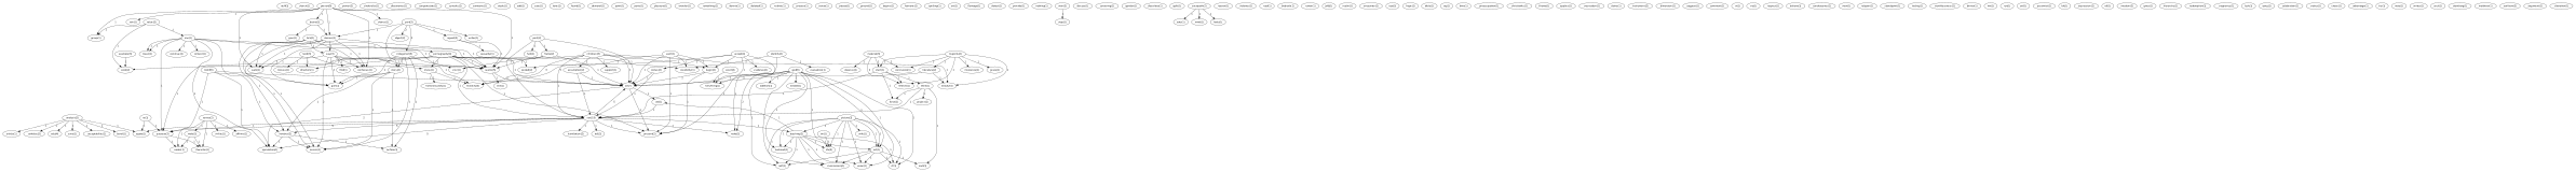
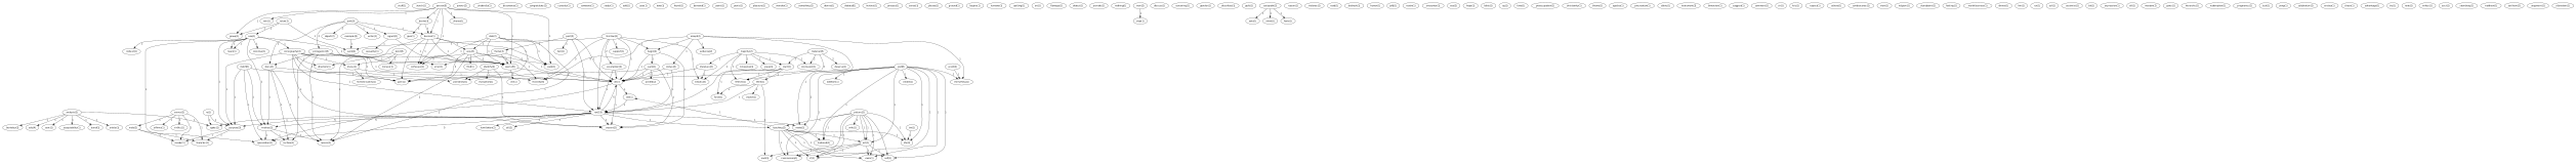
  digraph {
    fontname=Nunito
    node [fontname=Nunito]
    edge [fontname=Nunito]
    n1 [label="stuff(1)"]
    n2 [label="church(1)"]
    n3 [label="example(3)"]
    n4 [label="work(2)"]
    n5 [label="power(2)"]
    n6 [label="cinderella(1)"]
    n7 [label="dissonance(1)"]
    n8 [label="congratulate(1)"]
    n9 [label="curiosity(1)"]
    n10 [label="someone(1)"]
    n11 [label="analysis(2)"]
    n12 [label="article(1)"]
    n13 [label="berkeley(2)"]
    n14 [label="edu(4)"]
    n15 [label="save(1)"]
    n16 [label="agate(1)"]
    n17 [label="acceptability(1)"]
    n18 [label="band(1)"]
    n19 [label="study(1)"]
    n20 [label="person(5)"]
    n21 [label="rain(1)"]
    n22 [label="desire(2)"]
    n23 [label="desires(1)"]
    n24 [label="group(1)"]
    n25 [label="walk(1)"]
    n26 [label="confesses(1)"]
    n27 [label="shares(1)"]
    n28 [label="seems(5)"]
    n29 [label="give(1)"]
    n30 [label="way(3)"]
    n31 [label="gain(1)"]
    n32 [label="access(1)"]
    n33 [label="alt(7)"]
    n34 [label="line(1)"]
    n35 [label="morality(6)"]
    n36 [label="find(1)"]
    n37 [label="present(2)"]
    n38 [label="ejaculation(1)"]
    n39 [label="see(1)"]
    n40 [label="add(1)"]
    n41 [label="case(1)"]
    n42 [label="tone(1)"]
    n43 [label="found(1)"]
    n44 [label="demand(1)"]
    n45 [label="point(1)"]
    n46 [label="penis(1)"]
    n47 [label="pleasure(1)"]
    n48 [label="wonder(1)"]
    n49 [label="accept(4)"]
    n50 [label="evidence(2)"]
    n51 [label="comes(2)"]
    n52 [label="begin(2)"]
    n53 [label="everything(1)"]
    n54 [label="make(2)"]
    n55 [label="sex(19)"]
    n56 [label="purpose(3)"]
    n57 [label="involves(2)"]
    n58 [label="teaching(2)"]
    n59 [label="humiliation(2)"]
    n60 [label="tell(2)"]
    n61 [label="fallible(1)"]
    n62 [label="serves(2)"]
    n63 [label="male(2)"]
    n64 [label="virility(1)"]
    n65 [label="affirms(1)"]
    n66 [label="reader(1)"]
    n67 [label="character(1)"]
    n68 [label="material(3)"]
    n69 [label="deserve(1)"]
    n70 [label="start(1)"]
    n71 [label="reflects(1)"]
    n72 [label="conclusion(1)"]
    n73 [label="think(1)"]
    n74 [label="force(1)"]
    n75 [label="project(1)"]
    n76 [label="mull(1)"]
    n77 [label="something(1)"]
    n78 [label="dennis(1)"]
    n79 [label="deleted(1)"]
    n80 [label="instinct(1)"]
    n81 [label="process(1)"]
    n82 [label="value(2)"]
    n83 [label="one(1)"]
    n84 [label="pornography(4)"]
    n85 [label="context(1)"]
    n86 [label="mean(1)"]
    n87 [label="errer(1)"]
    n88 [label="construe(1)"]
    n89 [label="direction(1)"]
    n90 [label="know(1)"]
    n91 [label="possibility(1)"]
    n92 [label="posted(2)"]
    n93 [label="surface(1)"]
    n94 [label="sense(1)"]
    n95 [label="tend(3)"]
    n96 [label="morass(1)"]
    n97 [label="homosexuality(1)"]
    n98 [label="please(1)"]
    n99 [label="ground(1)"]
    n100 [label="begins(1)"]
    n101 [label="humane(1)"]
    n102 [label="spelling(1)"]
    n103 [label="post(2)"]
    n104 [label="hell(1)"]
    n105 [label="flame(2)"]
    n106 [label="act(1)"]
    n107 [label="self(1)"]
    n108 [label="transmission(1)"]
    n109 [label="cf(1)"]
    n110 [label="union(1)"]
    n111 [label="husband(1)"]
    n112 [label="life(3)"]
    n113 [label="art(1)"]
    n114 [label="identify(2)"]
    n115 [label="evaluation(1)"]
    n116 [label="flamage(1)"]
    n117 [label="detect(1)"]
    n118 [label="provide(1)"]
    n119 [label="part(3)"]
    n120 [label="writer(1)"]
    n121 [label="object(2)"]
    n122 [label="regard(2)"]
    n123 [label="protagonist(3)"]
    n124 [label="story(2)"]
    n125 [label="sexuality(1)"]
    n126 [label="re(1)"]
    n127 [label="nothing(1)"]
    n128 [label="won(2)"]
    n129 [label="stop(1)"]
    n130 [label="discuss(1)"]
    n131 [label="censoring(1)"]
    n132 [label="gender(1)"]
    n133 [label="describes(1)"]
    n134 [label="dick(2)"]
    n135 [label="guilt(1)"]
    n136 [label="sociopath(2)"]
    n137 [label="eats(1)"]
    n138 [label="mind(1)"]
    n139 [label="feels(1)"]
    n140 [label="reason(1)"]
    n141 [label="violence(1)"]
    n142 [label="majority(2)"]
    n143 [label="innocence(1)"]
    n144 [label="grace(1)"]
    n145 [label="literature(2)"]
    n146 [label="beauty(4)"]
    n147 [label="read(1)"]
    n148 [label="bedrock(1)"]
    n149 [label="humor(1)"]
    n150 [label="jeffj(1)"]
    n151 [label="realm(1)"]
    n152 [label="encounter(1)"]
    n153 [label="eye(2)"]
    n154 [label="hope(1)"]
    n155 [label="christian(3)"]
    n156 [label="assumption(2)"]
    n157 [label="support(1)"]
    n158 [label="bible(1)"]
    n159 [label="sig(1)"]
    n160 [label="time(1)"]
    n161 [label="preoccupation(1)"]
    n162 [label="christianity(1)"]
    n163 [label="theme(1)"]
    n164 [label="word(2)"]
    n165 [label="want(1)"]
    n166 [label="applies(1)"]
    n167 [label="procreation(1)"]
    n168 [label="dzkriz(1)"]
    n169 [label="instrument(2)"]
    n170 [label="picture(2)"]
    n171 [label="wife(1)"]
    n172 [label="dimension(1)"]
    n173 [label="suggest(1)"]
    n174 [label="comment(1)"]
    n175 [label="sir(1)"]
    n176 [label="kriz(1)"]
    n177 [label="respect(1)"]
    n178 [label="believe(1)"]
    n179 [label="god(6)"]
    n180 [label="addition(1)"]
    n181 [label="condescence(1)"]
    n182 [label="view(1)"]
    n183 [label="religion(1)"]
    n184 [label="standpoint(1)"]
    n185 [label="feeling(1)"]
    n186 [label="worthlessness(1)"]
    n187 [label="motif(6)"]
    n188 [label="dinner(1)"]
    n189 [label="hm(1)"]
    n190 [label="run(1)"]
    n191 [label="ocf(1)"]
    n192 [label="pessimist(1)"]
    n193 [label="bit(1)"]
    n194 [label="expression(1)"]
    n195 [label="elf(1)"]
    n196 [label="moslem(2)"]
    n197 [label="gives(1)"]
    n198 [label="hierarchy(1)"]
    n199 [label="redemption(1)"]
    n200 [label="pregnancy(1)"]
    n201 [label="luck(1)"]
    n202 [label="yang(1)"]
    n203 [label="celebration(1)"]
    n204 [label="erotica(1)"]
    n205 [label="chaos(1)"]
    n206 [label="advantage(1)"]
    n207 [label="try(1)"]
    n208 [label="note(1)"]
    n209 [label="writes(1)"]
    n210 [label="ascii(1)"]
    n211 [label="sternberg(1)"]
    n212 [label="tm(1)"]
    n213 [label="matthew(1)"]
    n214 [label="earlham(2)"]
    n215 [label="argument(1)"]
    n216 [label="alienation(1)"]
    n3 -> n4 [label=1]
    n11 -> n12 [label=1]
    n11 -> n13 [label=1]
    n11 -> n14 [label=1]
    n11 -> n15 [label=1]
    n11 -> n16 [label=1]
    n11 -> n17 [label=1]
    n11 -> n18 [label=1]
    n20 -> n21 [label=1]
    n20 -> n22 [label=1]
    n20 -> n23 [label=1]
    n20 -> n24 [label=1]
    n20 -> n25 [label=1]
    n20 -> n26 [label=1]
    n20 -> n27 [label=1]
    n20 -> n28 [label=1]
    n22 -> n23 [label=1]
    n22 -> n29 [label=1]
    n23 -> n25 [label=1]
    n23 -> n26 [label=1]
    n23 -> n28 [label=1]
    n23 -> n30 [label=1]
    n23 -> n31 [label=1]
    n23 -> n32 [label=1]
    n28 -> n33 [label=1]
    n28 -> n34 [label=1]
    n30 -> n25 [label=2]
    n30 -> n26 [label=2]
    n30 -> n28 [label=2]
    n30 -> n31 [label=2]
    n30 -> n32 [label=2]
    n30 -> n35 [label=1]
    n30 -> n36 [label=1]
    n33 -> n37 [label=1]
    n33 -> n38 [label=2]
    n33 -> n39 [label=1]
    n39 -> n55 [label=1]
    n49 -> n35 [label=5]
    n49 -> n50 [label=1]
    n49 -> n51 [label=1]
    n49 -> n52 [label=1]
    n49 -> n53 [label=1]
    n49 -> n54 [label=1]
    n51 -> n33 [label=1]
    n51 -> n55 [label=1]
    n52 -> n33 [label=1]
    n52 -> n37 [label=1]
    n55 -> n16 [label=1]
    n55 -> n33 [label=5]
    n55 -> n37 [label=1]
    n55 -> n38 [label=5]
    n55 -> n54 [label=1]
    n55 -> n56 [label=5]
    n55 -> n57 [label=5]
    n55 -> n58 [label=1]
    n55 -> n59 [label=1]
    n55 -> n60 [label=1]
    n56 -> n66 [label=1]
    n56 -> n67 [label=1]
    n57 -> n32 [label=1]
    n57 -> n38 [label=1]
    n57 -> n93 [label=1]
    n58 -> n39 [label=1]
    n58 -> n106 [label=1]
    n58 -> n107 [label=1]
    n58 -> n108 [label=1]
    n58 -> n109 [label=1]
    n58 -> n110 [label=1]
    n58 -> n111 [label=1]
    n58 -> n112 [label=1]
    n62 -> n63 [label=1]
    n62 -> n64 [label=1]
    n62 -> n65 [label=1]
    n62 -> n66 [label=1]
    n62 -> n67 [label=1]
    n63 -> n66 [label=1]
    n63 -> n67 [label=1]
    n68 -> n69 [label=2]
    n68 -> n70 [label=2]
    n68 -> n71 [label=2]
    n68 -> n72 [label=2]
    n70 -> n55 [label=1]
    n70 -> n71 [label=1]
    n70 -> n73 [label=1]
    n70 -> n74 [label=1]
    n73 -> n55 [label=1]
    n73 -> n74 [label=1]
    n73 -> n75 [label=1]
    n73 -> n76 [label=1]
    n82 -> n4 [label=1]
    n82 -> n24 [label=1]
    n82 -> n83 [label=1]
    n83 -> n38 [label=1]
    n83 -> n56 [label=1]
    n83 -> n57 [label=1]
    n83 -> n84 [label=1]
    n83 -> n85 [label=1]
    n83 -> n86 [label=1]
    n83 -> n86 [label=1]
    n83 -> n87 [label=1]
    n83 -> n88 [label=1]
    n84 -> n28 [label=1]
    n84 -> n33 [label=1]
    n84 -> n37 [label=1]
    n84 -> n55 [label=1]
    n84 -> n56 [label=1]
    n84 -> n89 [label=1]
    n84 -> n90 [label=1]
    n84 -> n91 [label=1]
-   n84 -> n92 [label=1]
    n90 -> n35 [label=1]
    n90 -> n97 [label=1]
    n95 -> n89 [label=1]
    n95 -> n90 [label=1]
    n95 -> n96 [label=1]
    n103 -> n33 [label=1]
    n103 -> n55 [label=1]
    n103 -> n104 [label=1]
    n103 -> n105 [label=1]
    n105 -> n28 [label=1]
    n105 -> n33 [label=1]
    n105 -> n87 [label=1]
    n106 -> n76 [label=1]
    n106 -> n107 [label=1]
    n106 -> n108 [label=1]
    n106 -> n109 [label=1]
    n106 -> n110 [label=1]
    n114 -> n37 [label=1]
    n114 -> n91 [label=1]
    n114 -> n115 [label=1]
    n119 -> n23 [label=1]
    n119 -> n120 [label=1]
    n119 -> n121 [label=2]
    n119 -> n122 [label=1]
    n119 -> n123 [label=2]
    n119 -> n124 [label=1]
    n122 -> n28 [label=1]
    n122 -> n125 [label=1]
    n123 -> n28 [label=1]
    n123 -> n31 [label=1]
    n123 -> n32 [label=1]
    n123 -> n93 [label=1]
    n123 -> n124 [label=1]
    n124 -> n31 [label=1]
    n124 -> n32 [label=1]
    n124 -> n57 [label=1]
    n124 -> n93 [label=1]
    n126 -> n16 [label=1]
    n126 -> n56 [label=1]
    n128 -> n129 [label=1]
    n134 -> n25 [label=1]
    n134 -> n26 [label=1]
    n134 -> n28 [label=1]
    n134 -> n30 [label=1]
    n134 -> n31 [label=1]
    n134 -> n32 [label=1]
    n136 -> n137 [label=1]
    n136 -> n138 [label=1]
    n136 -> n139 [label=1]
    n142 -> n70 [label=1]
    n142 -> n71 [label=1]
    n142 -> n72 [label=1]
    n142 -> n143 [label=1]
    n142 -> n144 [label=1]
    n142 -> n145 [label=1]
    n142 -> n146 [label=1]
    n145 -> n33 [label=1]
    n145 -> n146 [label=1]
    n155 -> n4 [label=1]
    n155 -> n33 [label=1]
    n155 -> n35 [label=3]
    n155 -> n52 [label=1]
    n155 -> n55 [label=1]
    n155 -> n146 [label=1]
    n155 -> n156 [label=2]
    n155 -> n157 [label=1]
    n156 -> n33 [label=1]
    n156 -> n55 [label=1]
    n164 -> n53 [label=1]
    n165 -> n33 [label=1]
    n165 -> n37 [label=1]
-   n165 -> n52 [label=1]
+   n52 -> n165 [label=1]
    n165 -> n91 [label=1]
    n165 -> n92 [label=1]
    n170 -> n58 [label=1]
    n170 -> n106 [label=1]
    n170 -> n106 [label=1]
    n170 -> n107 [label=1]
    n170 -> n108 [label=1]
    n170 -> n109 [label=1]
    n170 -> n110 [label=1]
    n170 -> n111 [label=1]
    n170 -> n112 [label=1]
    n170 -> n171 [label=1]
    n179 -> n33 [label=1]
    n179 -> n53 [label=2]
    n179 -> n54 [label=2]
    n179 -> n61 [label=1]
    n179 -> n106 [label=1]
    n179 -> n107 [label=1]
    n179 -> n108 [label=1]
    n179 -> n109 [label=1]
    n179 -> n110 [label=1]
    n179 -> n111 [label=1]
    n179 -> n112 [label=1]
    n179 -> n180 [label=1]
    n187 -> n33 [label=1]
    n187 -> n38 [label=1]
    n187 -> n56 [label=1]
    n187 -> n57 [label=1]
    n212 -> n112 [label=1]
  }
